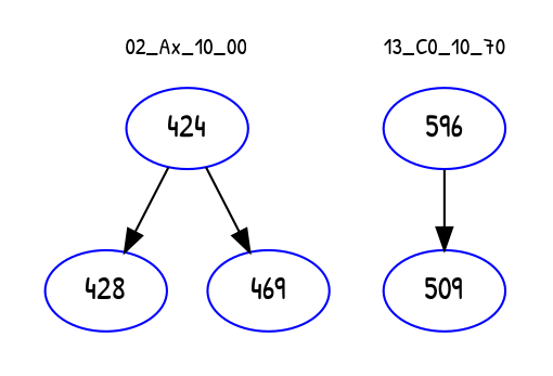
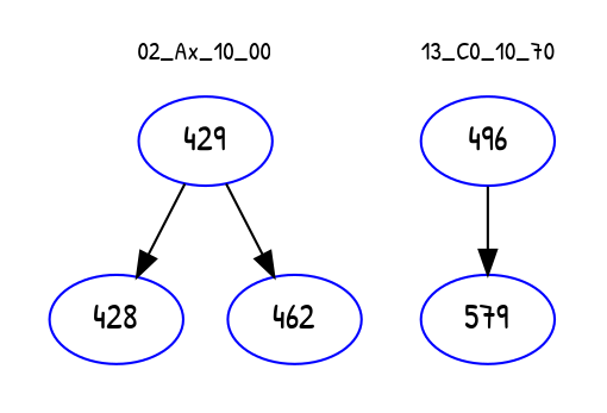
  digraph {
    fontname="Patrick Hand"
    node [color=blue fontname="Patrick Hand"]
    edge [color=black fontname="Patrick Hand"]
-   n1 [label=424]
+   n1 [label=429]
    n2 [label=428]
-   n3 [label=469]
-   n4 [label=596]
-   n5 [label=509]
+   n3 [label=462]
+   n4 [label=496]
+   n5 [label=579]
    subgraph cluster_1 {
      color=white
      fontsize=10
      label="02_Ax_10_00"
      n1
      n2
      n3
    }
    subgraph cluster_2 {
      color=white
      fontsize=10
      label="13_C0_10_70"
      n4
      n5
    }
    n1 -> n2
    n1 -> n3
    n4 -> n5
  }
